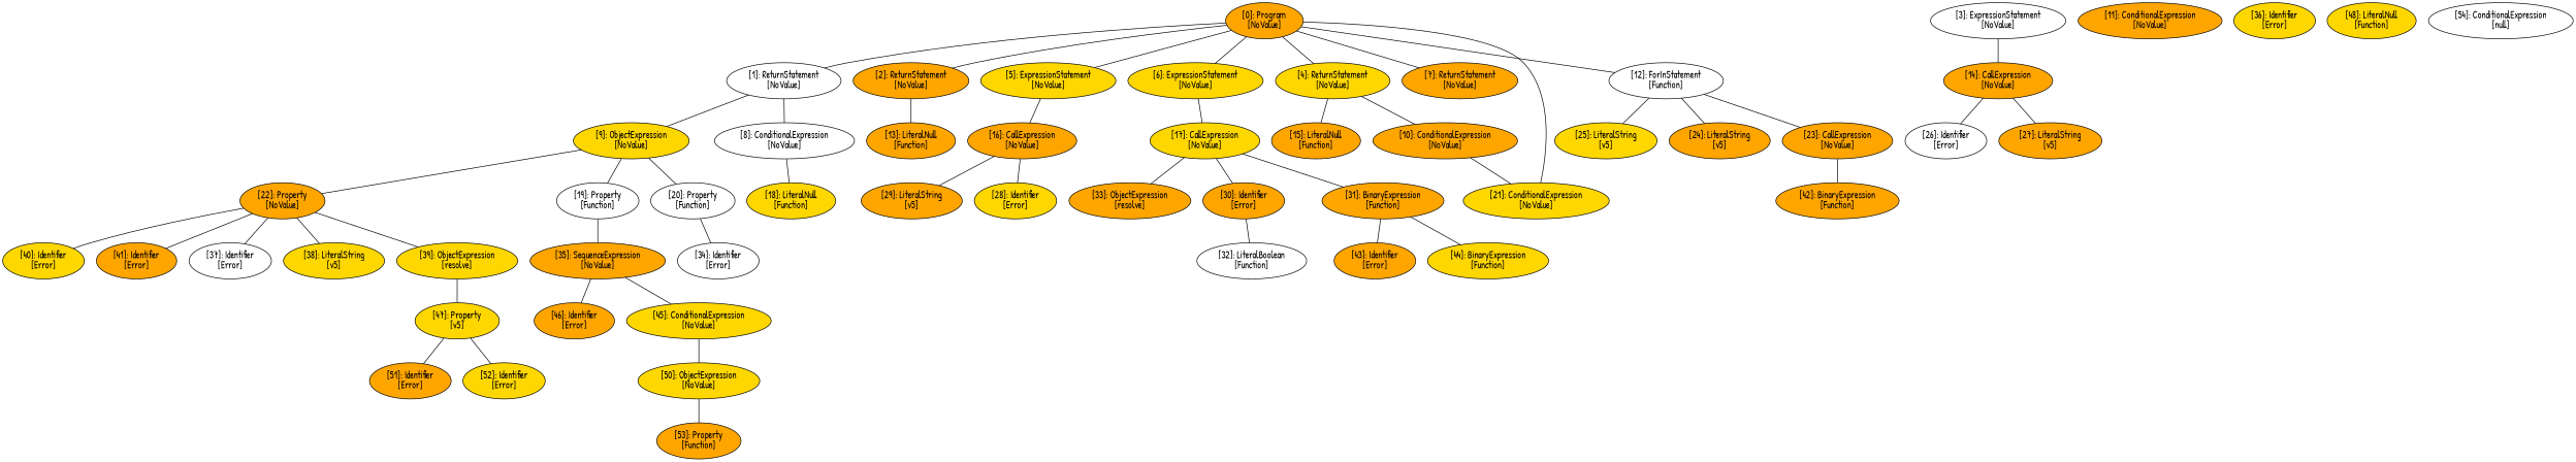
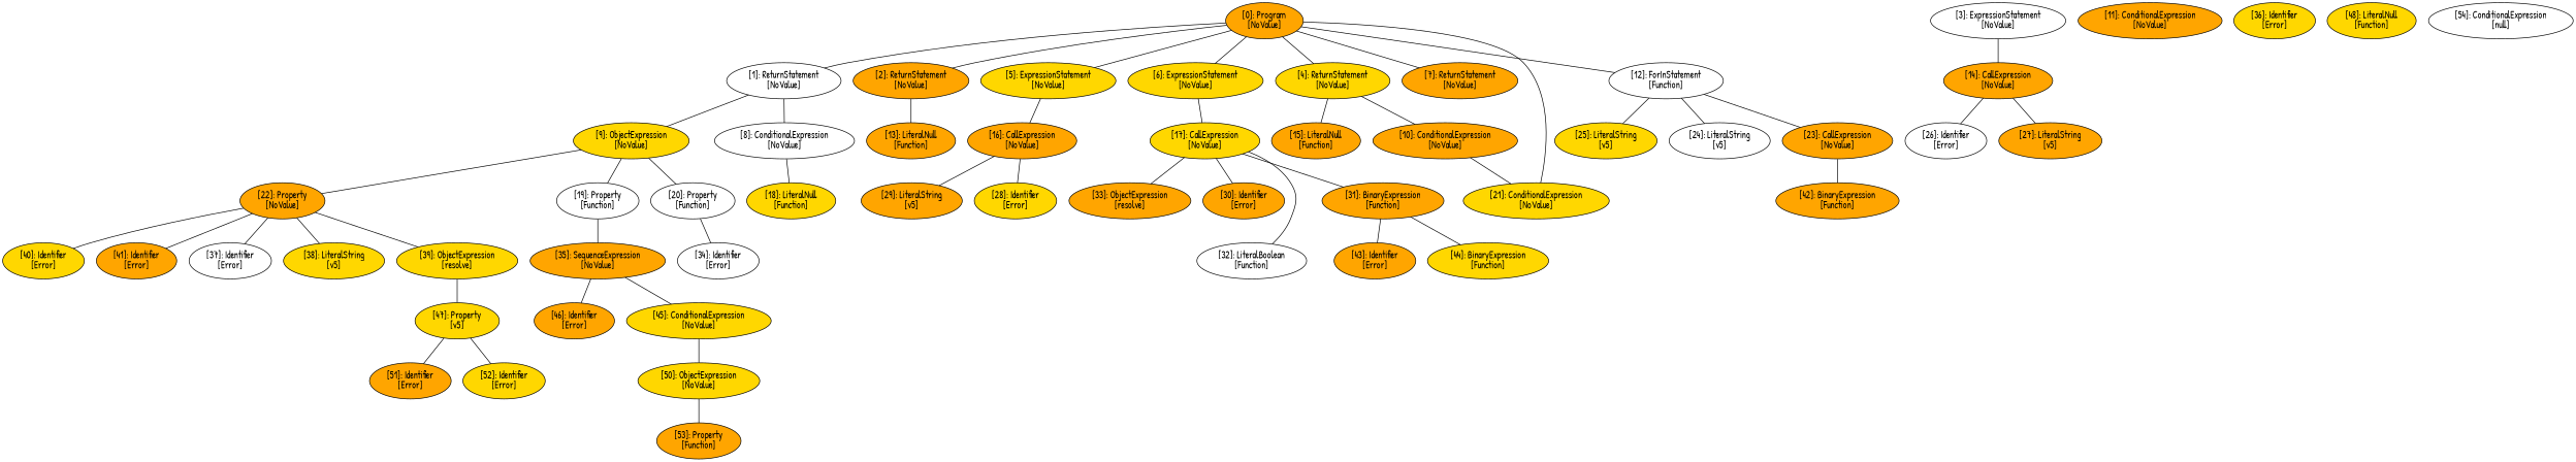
  graph {
    fontname="Patrick Hand"
    node [fillcolor=orange fontname="Patrick Hand" style=filled]
    edge [fontname="Patrick Hand"]
    n1 [label="[0]: Program\n[NoValue]"]
    n2 [fillcolor=white label="[1]: ReturnStatement\n[NoValue]"]
    n3 [label="[2]: ReturnStatement\n[NoValue]"]
    n4 [fillcolor=gold label="[4]: ReturnStatement\n[NoValue]"]
    n5 [fillcolor=gold label="[5]: ExpressionStatement\n[NoValue]"]
    n6 [fillcolor=gold label="[6]: ExpressionStatement\n[NoValue]"]
    n7 [label="[7]: ReturnStatement\n[NoValue]"]
    n8 [fillcolor=white label="[12]: ForInStatement\n[Function]"]
    n9 [fillcolor=gold label="[21]: ConditionalExpression\n[NoValue]"]
    n10 [fillcolor=white label="[8]: ConditionalExpression\n[NoValue]"]
    n11 [fillcolor=gold label="[9]: ObjectExpression\n[NoValue]"]
    n12 [label="[13]: LiteralNull\n[Function]"]
    n13 [fillcolor=white label="[3]: ExpressionStatement\n[NoValue]"]
    n14 [label="[14]: CallExpression\n[NoValue]"]
    n15 [label="[10]: ConditionalExpression\n[NoValue]"]
    n16 [label="[15]: LiteralNull\n[Function]"]
    n17 [label="[16]: CallExpression\n[NoValue]"]
    n18 [fillcolor=gold label="[17]: CallExpression\n[NoValue]"]
    n19 [label="[23]: CallExpression\n[NoValue]"]
-   n20 [label="[24]: LiteralString\n[v5]"]
+   n20 [fillcolor=white label="[24]: LiteralString\n[v5]"]
    n21 [fillcolor=gold label="[25]: LiteralString\n[v5]"]
    n22 [fillcolor=gold label="[18]: LiteralNull\n[Function]"]
    n23 [fillcolor=white label="[19]: Property\n[Function]"]
    n24 [fillcolor=white label="[20]: Property\n[Function]"]
    n25 [label="[22]: Property\n[NoValue]"]
    n26 [fillcolor=white label="[26]: Identifier\n[Error]"]
    n27 [label="[27]: LiteralString\n[v5]"]
    n28 [fillcolor=gold label="[28]: Identifier\n[Error]"]
    n29 [label="[29]: LiteralString\n[v5]"]
    n30 [label="[30]: Identifier\n[Error]"]
    n31 [label="[31]: BinaryExpression\n[Function]"]
    n32 [fillcolor=white label="[32]: LiteralBoolean\n[Function]"]
    n33 [label="[33]: ObjectExpression\n[resolve]"]
    n34 [label="[35]: SequenceExpression\n[NoValue]"]
    n35 [fillcolor=white label="[34]: Identifier\n[Error]"]
    n36 [fillcolor=white label="[37]: Identifier\n[Error]"]
    n37 [fillcolor=gold label="[38]: LiteralString\n[v5]"]
    n38 [fillcolor=gold label="[39]: ObjectExpression\n[resolve]"]
    n39 [fillcolor=gold label="[40]: Identifier\n[Error]"]
    n40 [label="[41]: Identifier\n[Error]"]
    n41 [label="[11]: ConditionalExpression\n[NoValue]"]
    n42 [label="[42]: BinaryExpression\n[Function]"]
    n43 [label="[43]: Identifier\n[Error]"]
    n44 [fillcolor=gold label="[44]: BinaryExpression\n[Function]"]
    n45 [fillcolor=gold label="[45]: ConditionalExpression\n[NoValue]"]
    n46 [label="[46]: Identifier\n[Error]"]
    n47 [fillcolor=gold label="[47]: Property\n[v5]"]
    n48 [fillcolor=gold label="[50]: ObjectExpression\n[NoValue]"]
    n49 [fillcolor=gold label="[36]: Identifier\n[Error]"]
    n50 [label="[51]: Identifier\n[Error]"]
    n51 [fillcolor=gold label="[52]: Identifier\n[Error]"]
    n52 [label="[53]: Property\n[Function]"]
    n53 [fillcolor=gold label="[48]: LiteralNull\n[Function]"]
    n54 [fillcolor=white label="[54]: ConditionalExpression\n[null]"]
    n1 -- n2
    n1 -- n3
    n1 -- n4
    n1 -- n5
    n1 -- n6
    n1 -- n7
    n1 -- n8
    n1 -- n9
    n2 -- n10
    n2 -- n11
    n3 -- n12
    n4 -- n15
    n4 -- n16
    n5 -- n17
    n6 -- n18
    n8 -- n19
    n8 -- n20
    n8 -- n21
    n10 -- n22
    n11 -- n23
    n11 -- n24
    n11 -- n25
    n13 -- n14
    n14 -- n26
    n14 -- n27
    n15 -- n9
    n17 -- n28
    n17 -- n29
    n18 -- n30
    n18 -- n31
-   n30 -- n32
+   n18 -- n32
    n18 -- n33
    n19 -- n42
    n23 -- n34
    n24 -- n35
    n25 -- n36
    n25 -- n37
    n25 -- n38
    n25 -- n39
    n25 -- n40
    n31 -- n43
    n31 -- n44
    n34 -- n45
    n34 -- n46
    n38 -- n47
    n45 -- n48
    n47 -- n50
    n47 -- n51
    n48 -- n52
  }
